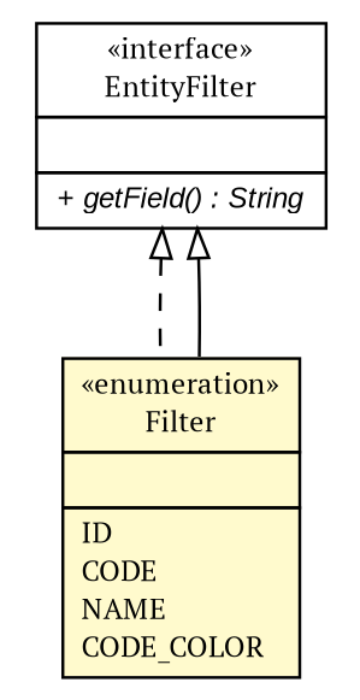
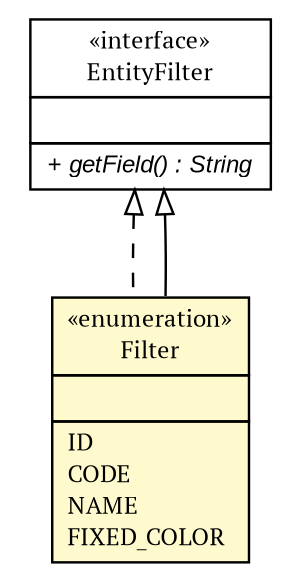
  digraph {
    nodesep=0.25
    ranksep=0.5
    fontname="PT Serif"
    node [fontcolor=black fontname="PT Serif" fontsize=10.0 shape=plaintext]
    edge [arrowtail=empty dir=back fontname="PT Serif" fontsize=10 headport=p labelfontname=arial labelfontsize=10 tailport=p]
-   n1 [label=<<table title="gov.sandia.cf.model.PCMMLevelColor.Filter" border="0" cellborder="1" cellspacing="0" cellpadding="2" port="p" bgcolor="lemonChiffon" href="./PCMMLevelColor.Filter.html"> 		<tr><td><table border="0" cellspacing="0" cellpadding="1"> <tr><td align="center" balign="center"> &#171;enumeration&#187; </td></tr> <tr><td align="center" balign="center"> Filter </td></tr> 		</table></td></tr> 		<tr><td><table border="0" cellspacing="0" cellpadding="1"> <tr><td align="left" balign="left">  </td></tr> 		</table></td></tr> 		<tr><td><table border="0" cellspacing="0" cellpadding="1"> <tr><td align="left" balign="left"> ID </td></tr> <tr><td align="left" balign="left"> CODE </td></tr> <tr><td align="left" balign="left"> NAME </td></tr> <tr><td align="left" balign="left"> CODE_COLOR </td></tr> 		</table></td></tr> 		</table>>]
+   n1 [label=<<table title="gov.sandia.cf.model.PCMMLevelColor.Filter" border="0" cellborder="1" cellspacing="0" cellpadding="2" port="p" bgcolor="lemonChiffon" href="./PCMMLevelColor.Filter.html"> 		<tr><td><table border="0" cellspacing="0" cellpadding="1"> <tr><td align="center" balign="center"> &#171;enumeration&#187; </td></tr> <tr><td align="center" balign="center"> Filter </td></tr> 		</table></td></tr> 		<tr><td><table border="0" cellspacing="0" cellpadding="1"> <tr><td align="left" balign="left">  </td></tr> 		</table></td></tr> 		<tr><td><table border="0" cellspacing="0" cellpadding="1"> <tr><td align="left" balign="left"> ID </td></tr> <tr><td align="left" balign="left"> CODE </td></tr> <tr><td align="left" balign="left"> NAME </td></tr> <tr><td align="left" balign="left"> FIXED_COLOR </td></tr> 		</table></td></tr> 		</table>>]
    n2 [label=<<table title="gov.sandia.cf.model.query.EntityFilter" border="0" cellborder="1" cellspacing="0" cellpadding="2" port="p" href="./query/EntityFilter.html"> 		<tr><td><table border="0" cellspacing="0" cellpadding="1"> <tr><td align="center" balign="center"> &#171;interface&#187; </td></tr> <tr><td align="center" balign="center"> EntityFilter </td></tr> 		</table></td></tr> 		<tr><td><table border="0" cellspacing="0" cellpadding="1"> <tr><td align="left" balign="left">  </td></tr> 		</table></td></tr> 		<tr><td><table border="0" cellspacing="0" cellpadding="1"> <tr><td align="left" balign="left"><font face="arial italic" point-size="10.0"> + getField() : String </font></td></tr> 		</table></td></tr> 		</table>>]
    n2 -> n1 [style=dashed]
    n2 -> n1 [style=solid]
  }
